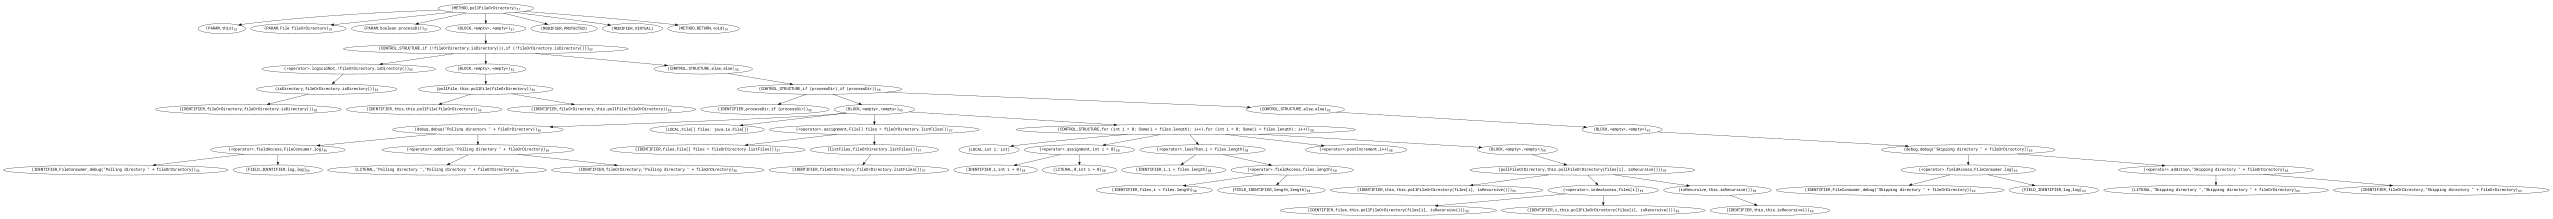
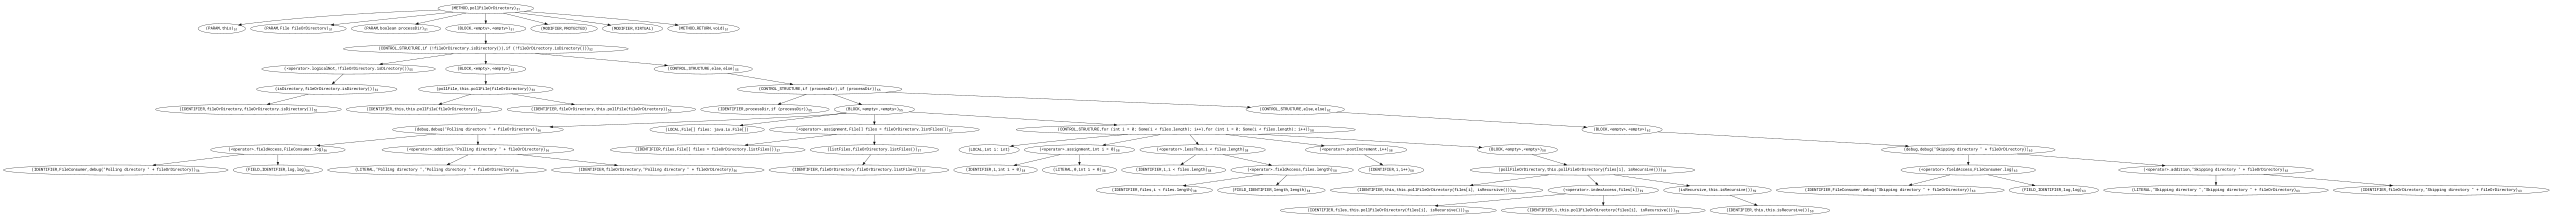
  digraph {
    fontname="Roboto Mono"
    node [fontname="Roboto Mono"]
    edge [fontname="Roboto Mono"]
    n1 [label=<(METHOD,pollFileOrDirectory)<SUB>51</SUB>>]
    n2 [label=<(PARAM,this)<SUB>51</SUB>>]
    n3 [label=<(PARAM,File fileOrDirectory)<SUB>51</SUB>>]
    n4 [label=<(PARAM,boolean processDir)<SUB>51</SUB>>]
    n5 [label=<(BLOCK,&lt;empty&gt;,&lt;empty&gt;)<SUB>51</SUB>>]
    n6 [label=<(MODIFIER,PROTECTED)>]
    n7 [label=<(MODIFIER,VIRTUAL)>]
    n8 [label=<(METHOD_RETURN,void)<SUB>51</SUB>>]
    n9 [label=<(CONTROL_STRUCTURE,if (!fileOrDirectory.isDirectory()),if (!fileOrDirectory.isDirectory()))<SUB>52</SUB>>]
    n10 [label=<(&lt;operator&gt;.logicalNot,!fileOrDirectory.isDirectory())<SUB>55</SUB>>]
    n11 [label=<(BLOCK,&lt;empty&gt;,&lt;empty&gt;)<SUB>52</SUB>>]
    n12 [label=<(CONTROL_STRUCTURE,else,else)<SUB>55</SUB>>]
    n13 [label=<(isDirectory,fileOrDirectory.isDirectory())<SUB>52</SUB>>]
    n14 [label=<(pollFile,this.pollFile(fileOrDirectory))<SUB>53</SUB>>]
    n15 [label=<(CONTROL_STRUCTURE,if (processDir),if (processDir))<SUB>55</SUB>>]
    n16 [label=<(IDENTIFIER,fileOrDirectory,fileOrDirectory.isDirectory())<SUB>52</SUB>>]
    n17 [label=<(IDENTIFIER,this,this.pollFile(fileOrDirectory))<SUB>53</SUB>>]
    n18 [label=<(IDENTIFIER,fileOrDirectory,this.pollFile(fileOrDirectory))<SUB>53</SUB>>]
    n19 [label=<(IDENTIFIER,processDir,if (processDir))<SUB>55</SUB>>]
    n20 [label=<(BLOCK,&lt;empty&gt;,&lt;empty&gt;)<SUB>55</SUB>>]
    n21 [label=<(CONTROL_STRUCTURE,else,else)<SUB>62</SUB>>]
    n22 [label=<(debug,debug(&quot;Polling directory &quot; + fileOrDirectory))<SUB>56</SUB>>]
    n23 [label=<(LOCAL,File[] files: java.io.File[])>]
    n24 [label=<(&lt;operator&gt;.assignment,File[] files = fileOrDirectory.listFiles())<SUB>57</SUB>>]
    n25 [label=<(CONTROL_STRUCTURE,for (int i = 0; Some(i &lt; files.length); i++),for (int i = 0; Some(i &lt; files.length); i++))<SUB>58</SUB>>]
    n26 [label=<(BLOCK,&lt;empty&gt;,&lt;empty&gt;)<SUB>62</SUB>>]
    n27 [label=<(&lt;operator&gt;.fieldAccess,FileConsumer.log)<SUB>56</SUB>>]
    n28 [label=<(&lt;operator&gt;.addition,&quot;Polling directory &quot; + fileOrDirectory)<SUB>56</SUB>>]
    n29 [label=<(IDENTIFIER,files,File[] files = fileOrDirectory.listFiles())<SUB>57</SUB>>]
    n30 [label=<(listFiles,fileOrDirectory.listFiles())<SUB>57</SUB>>]
    n31 [label=<(LOCAL,int i: int)>]
    n32 [label=<(&lt;operator&gt;.assignment,int i = 0)<SUB>58</SUB>>]
    n33 [label=<(&lt;operator&gt;.lessThan,i &lt; files.length)<SUB>58</SUB>>]
    n34 [label=<(&lt;operator&gt;.postIncrement,i++)<SUB>58</SUB>>]
    n35 [label=<(BLOCK,&lt;empty&gt;,&lt;empty&gt;)<SUB>58</SUB>>]
    n36 [label=<(IDENTIFIER,FileConsumer,debug(&quot;Polling directory &quot; + fileOrDirectory))<SUB>56</SUB>>]
    n37 [label=<(FIELD_IDENTIFIER,log,log)<SUB>56</SUB>>]
    n38 [label=<(LITERAL,&quot;Polling directory &quot;,&quot;Polling directory &quot; + fileOrDirectory)<SUB>56</SUB>>]
    n39 [label=<(IDENTIFIER,fileOrDirectory,&quot;Polling directory &quot; + fileOrDirectory)<SUB>56</SUB>>]
    n40 [label=<(IDENTIFIER,fileOrDirectory,fileOrDirectory.listFiles())<SUB>57</SUB>>]
    n41 [label=<(IDENTIFIER,i,int i = 0)<SUB>58</SUB>>]
    n42 [label=<(LITERAL,0,int i = 0)<SUB>58</SUB>>]
    n43 [label=<(IDENTIFIER,i,i &lt; files.length)<SUB>58</SUB>>]
    n44 [label=<(&lt;operator&gt;.fieldAccess,files.length)<SUB>58</SUB>>]
+   n45 [label=<(IDENTIFIER,i,i++)<SUB>58</SUB>>]
    n46 [label=<(pollFileOrDirectory,this.pollFileOrDirectory(files[i], isRecursive()))<SUB>59</SUB>>]
    n47 [label=<(IDENTIFIER,files,i &lt; files.length)<SUB>38</SUB>>]
    n48 [label=<(FIELD_IDENTIFIER,length,length)<SUB>58</SUB>>]
    n49 [label=<(IDENTIFIER,this,this.pollFileOrDirectory(files[i], isRecursive()))<SUB>59</SUB>>]
    n50 [label=<(&lt;operator&gt;.indexAccess,files[i])<SUB>59</SUB>>]
    n51 [label=<(isRecursive,this.isRecursive())<SUB>59</SUB>>]
    n52 [label=<(IDENTIFIER,files,this.pollFileOrDirectory(files[i], isRecursive()))<SUB>59</SUB>>]
    n53 [label=<(IDENTIFIER,i,this.pollFileOrDirectory(files[i], isRecursive()))<SUB>59</SUB>>]
    n54 [label=<(IDENTIFIER,this,this.isRecursive())<SUB>59</SUB>>]
    n55 [label=<(debug,debug(&quot;Skipping directory &quot; + fileOrDirectory))<SUB>63</SUB>>]
    n56 [label=<(&lt;operator&gt;.fieldAccess,FileConsumer.log)<SUB>63</SUB>>]
    n57 [label=<(&lt;operator&gt;.addition,&quot;Skipping directory &quot; + fileOrDirectory)<SUB>63</SUB>>]
    n58 [label=<(IDENTIFIER,FileConsumer,debug(&quot;Skipping directory &quot; + fileOrDirectory))<SUB>63</SUB>>]
    n59 [label=<(FIELD_IDENTIFIER,log,log)<SUB>63</SUB>>]
    n60 [label=<(LITERAL,&quot;Skipping directory &quot;,&quot;Skipping directory &quot; + fileOrDirectory)<SUB>63</SUB>>]
    n61 [label=<(IDENTIFIER,fileOrDirectory,&quot;Skipping directory &quot; + fileOrDirectory)<SUB>63</SUB>>]
    n1 -> n2
    n1 -> n3
    n1 -> n4
    n1 -> n5
    n1 -> n6
    n1 -> n7
    n1 -> n8
    n5 -> n9
    n9 -> n10
    n9 -> n11
    n9 -> n12
    n10 -> n13
    n11 -> n14
    n12 -> n15
    n13 -> n16
    n14 -> n17
    n14 -> n18
    n15 -> n19
    n15 -> n20
    n15 -> n21
    n20 -> n22
    n20 -> n23
    n20 -> n24
    n20 -> n25
    n21 -> n26
    n22 -> n27
    n22 -> n28
    n24 -> n29
    n24 -> n30
    n25 -> n31
    n25 -> n32
    n25 -> n33
    n25 -> n34
    n25 -> n35
    n26 -> n55
    n27 -> n36
    n27 -> n37
    n28 -> n38
    n28 -> n39
    n30 -> n40
    n32 -> n41
    n32 -> n42
    n33 -> n43
    n33 -> n44
+   n34 -> n45
    n35 -> n46
    n44 -> n47
    n44 -> n48
    n46 -> n49
    n46 -> n50
    n46 -> n51
    n50 -> n52
    n50 -> n53
    n51 -> n54
    n55 -> n56
    n55 -> n57
    n56 -> n58
    n56 -> n59
    n57 -> n60
    n57 -> n61
  }
